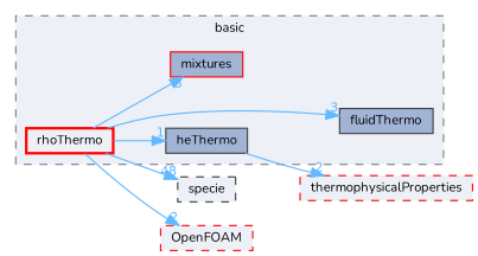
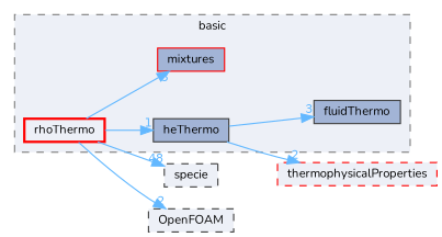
  digraph {
    compound=true
    fontname=Nunito
    rankdir=LR
    node [color=red fillcolor="#edf0f7" fontname=Nunito fontsize=10 shape=box style=filled]
    edge [color=steelblue1 fontcolor=steelblue1 fontname=Nunito fontsize=10 headlabel=2 labeldistance=1.5 labelfontname=Helvetica labelfontsize=10]
    n1 [color=grey25 fillcolor="#a2b4d6" height=0.2 label=heThermo width=0.4]
    n2 [color=grey25 fillcolor="#a2b4d6" height=0.2 label=fluidThermo width=0.4]
    n3 [fillcolor="#a2b4d6" height=0.2 label=mixtures width=0.4]
    n4 [height=0.2 label=rhoThermo style="filled,bold" width=0.4]
    n5 [height=0.2 label=thermophysicalProperties style="filled,dashed" width=0.4]
    n6 [color=grey25 height=0.2 label=specie style="filled,dashed" width=0.4]
-   n7 [height=0.2 label=OpenFOAM style="filled,dashed" width=0.4]
+   n7 [color=grey25 height=0.2 label=OpenFOAM style="filled,dashed" width=0.4]
    subgraph cluster_1 {
      bgcolor="#edf0f7"
      fontsize=10
      label=basic
      pencolor=grey50
      style="filled,dashed"
      n1
      n2
      n3
      n4
    }
    n1 -> n5
    n4 -> n1 [headlabel=1]
-   n4 -> n2 [headlabel=3]
+   n1 -> n2 [headlabel=3]
    n4 -> n3 [headlabel=3]
    n4 -> n6 [headlabel=48]
    n4 -> n7
  }
